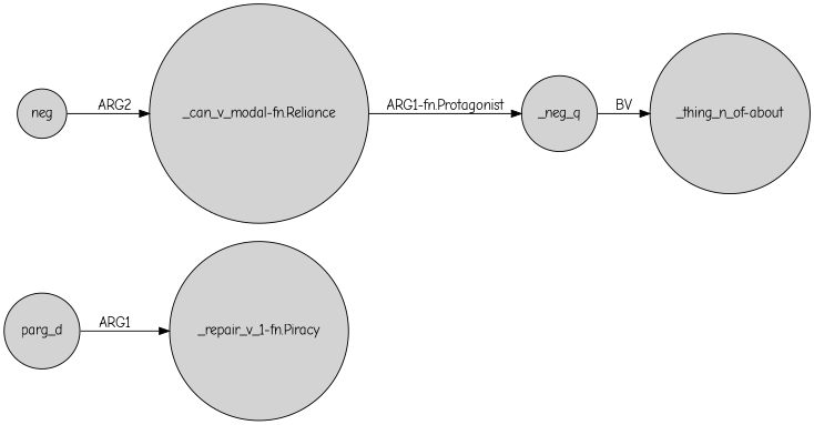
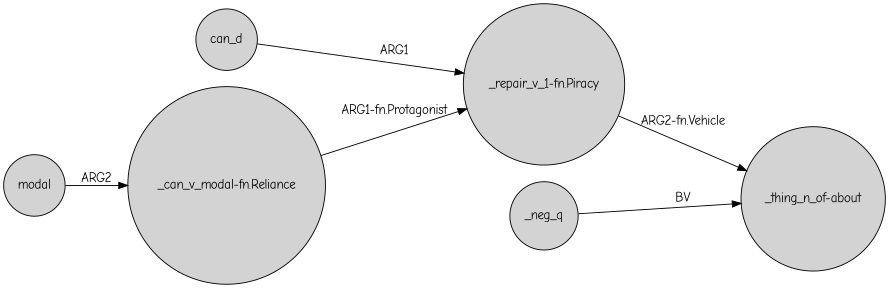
  digraph {
    fontname="Comic Neue"
    rankdir=LR
    node [fontname="Comic Neue" shape=circle style=filled]
    edge [fontname="Comic Neue"]
-   parg_d
+   parg_d [label=can_d]
    "_repair_v_1-fn.Piracy"
    "_thing_n_of-about"
-   neg
+   neg [label=modal]
    "_can_v_modal-fn.Reliance"
    n6 [label=_neg_q]
    parg_d -> "_repair_v_1-fn.Piracy" [label=ARG1]
+   "_repair_v_1-fn.Piracy" -> "_thing_n_of-about" [label="ARG2-fn.Vehicle"]
    neg -> "_can_v_modal-fn.Reliance" [label=ARG2]
-   "_can_v_modal-fn.Reliance" -> n6 [label="ARG1-fn.Protagonist"]
+   "_can_v_modal-fn.Reliance" -> "_repair_v_1-fn.Piracy" [label="ARG1-fn.Protagonist"]
    n6 -> "_thing_n_of-about" [label=BV]
  }
